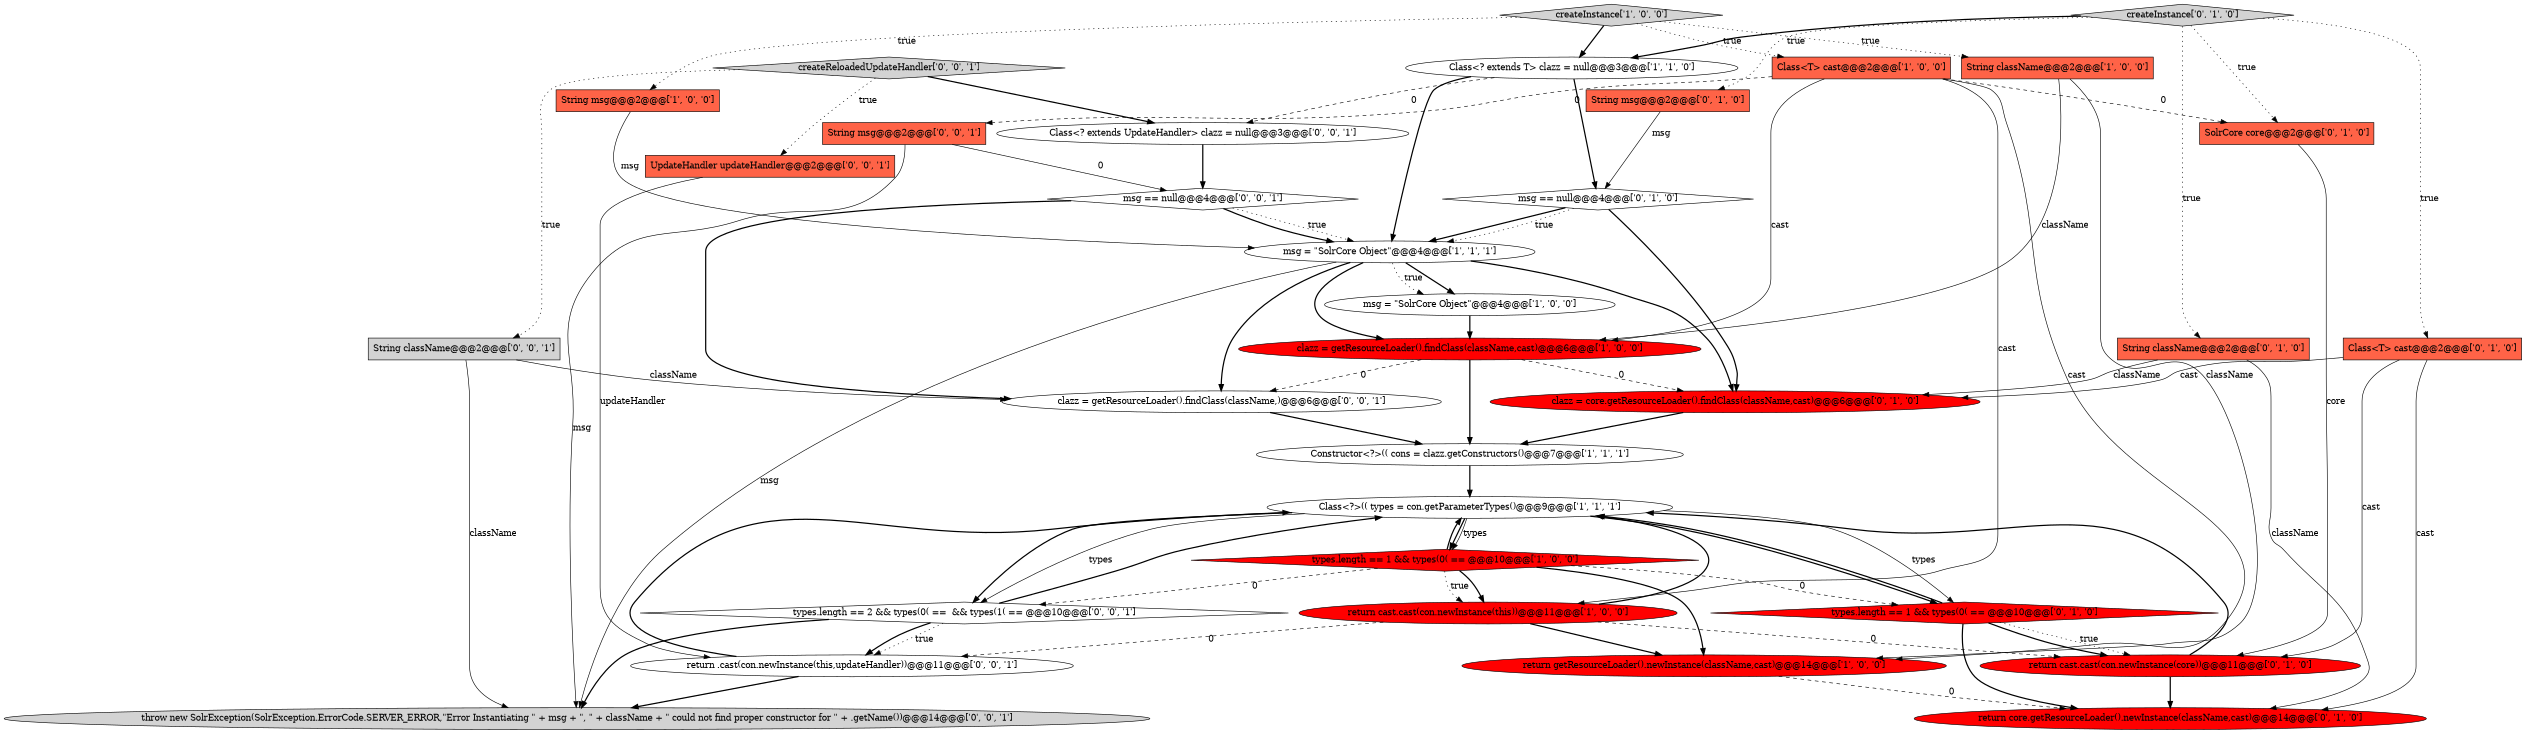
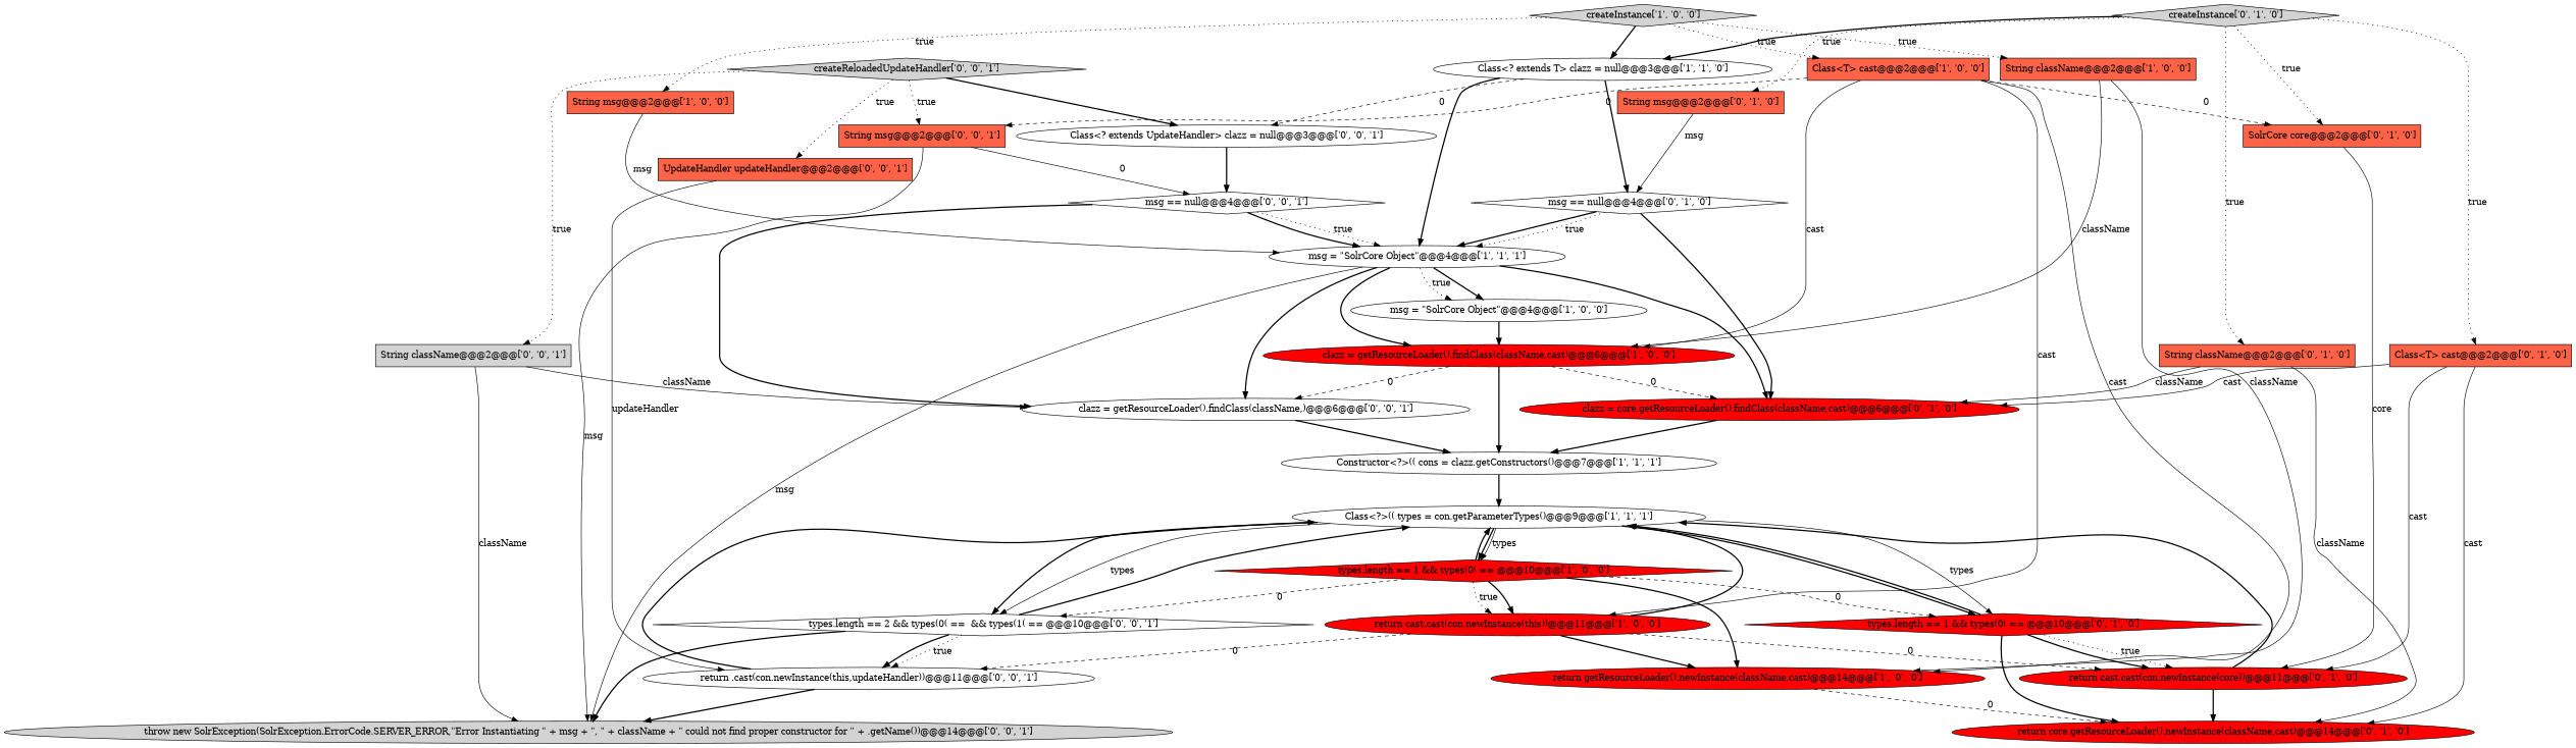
  digraph {
    node [fillcolor=white shape=ellipse style=filled]
    edge [style=bold]
    n1 [fillcolor=tomato label="String className@@@2@@@['1', '0', '0']" shape=box]
    n2 [fillcolor=red label="return getResourceLoader().newInstance(className,cast)@@@14@@@['1', '0', '0']"]
    n3 [fillcolor=red label="clazz = getResourceLoader().findClass(className,cast)@@@6@@@['1', '0', '0']"]
    n4 [fillcolor=red label="return core.getResourceLoader().newInstance(className,cast)@@@14@@@['0', '1', '0']"]
    n5 [fillcolor=red label="clazz = core.getResourceLoader().findClass(className,cast)@@@6@@@['0', '1', '0']"]
    n6 [label="Constructor<?>(( cons = clazz.getConstructors()@@@7@@@['1', '1', '1']"]
    n7 [label="clazz = getResourceLoader().findClass(className,)@@@6@@@['0', '0', '1']"]
    n8 [fillcolor=tomato label="String className@@@2@@@['0', '1', '0']" shape=box]
    n9 [fillcolor=lightgray label="createInstance['0', '1', '0']" shape=diamond]
    n10 [fillcolor=tomato label="String msg@@@2@@@['0', '1', '0']" shape=box]
    n11 [fillcolor=tomato label="SolrCore core@@@2@@@['0', '1', '0']" shape=box]
    n12 [fillcolor=tomato label="Class<T> cast@@@2@@@['0', '1', '0']" shape=box]
    n13 [label="Class<? extends T> clazz = null@@@3@@@['1', '1', '0']"]
    n14 [label="msg == null@@@4@@@['0', '1', '0']" shape=diamond]
    n15 [fillcolor=red label="return cast.cast(con.newInstance(core))@@@11@@@['0', '1', '0']"]
    n16 [label="msg = \"SolrCore Object\"@@@4@@@['1', '1', '1']"]
    n17 [label="Class<? extends UpdateHandler> clazz = null@@@3@@@['0', '0', '1']"]
    n18 [fillcolor=lightgray label="throw new SolrException(SolrException.ErrorCode.SERVER_ERROR,\"Error Instantiating \" + msg + \", \" + className + \" could not find proper constructor for \" + .getName())@@@14@@@['0', '0', '1']"]
    n19 [label="msg = \"SolrCore Object\"@@@4@@@['1', '0', '0']"]
    n20 [label="msg == null@@@4@@@['0', '0', '1']" shape=diamond]
    n21 [label="Class<?>(( types = con.getParameterTypes()@@@9@@@['1', '1', '1']"]
    n22 [label="types.length == 2 && types(0( ==  && types(1( == @@@10@@@['0', '0', '1']" shape=diamond]
    n23 [label="return .cast(con.newInstance(this,updateHandler))@@@11@@@['0', '0', '1']"]
    n24 [fillcolor=red label="types.length == 1 && types(0( == @@@10@@@['1', '0', '0']" shape=diamond]
    n25 [fillcolor=red label="types.length == 1 && types(0( == @@@10@@@['0', '1', '0']" shape=diamond]
    n26 [fillcolor=lightgray label="createReloadedUpdateHandler['0', '0', '1']" shape=diamond]
    n27 [fillcolor=tomato label="UpdateHandler updateHandler@@@2@@@['0', '0', '1']" shape=box]
    n28 [fillcolor=lightgray label="String className@@@2@@@['0', '0', '1']" shape=box]
    n29 [fillcolor=tomato label="String msg@@@2@@@['0', '0', '1']" shape=box]
    n30 [fillcolor=red label="return cast.cast(con.newInstance(this))@@@11@@@['1', '0', '0']"]
    n31 [fillcolor=tomato label="String msg@@@2@@@['1', '0', '0']" shape=box]
    n32 [fillcolor=lightgray label="createInstance['1', '0', '0']" shape=diamond]
    n33 [fillcolor=tomato label="Class<T> cast@@@2@@@['1', '0', '0']" shape=box]
    n1 -> n2 [label=className style=solid]
    n1 -> n3 [label=className style=solid]
    n2 -> n4 [label=0 style=dashed]
    n3 -> n5 [label=0 style=dashed]
    n3 -> n6
    n3 -> n7 [label=0 style=dashed]
    n5 -> n6
    n6 -> n21
    n7 -> n6
    n8 -> n4 [label=className style=solid]
    n8 -> n5 [label=className style=solid]
    n9 -> n8 [label=true style=dotted]
    n9 -> n10 [label=true style=dotted]
    n9 -> n11 [label=true style=dotted]
    n9 -> n12 [label=true style=dotted]
    n9 -> n13
    n10 -> n14 [label=msg style=solid]
    n11 -> n15 [label=core style=solid]
    n12 -> n4 [label=cast style=solid]
    n12 -> n5 [label=cast style=solid]
    n12 -> n15 [label=cast style=solid]
    n13 -> n14
    n13 -> n16
    n13 -> n17 [label=0 style=dashed]
    n14 -> n5
    n14 -> n16
    n14 -> n16 [label=true style=dotted]
    n15 -> n4
    n15 -> n21
    n16 -> n3
    n16 -> n5
    n16 -> n7
    n16 -> n18 [label=msg style=solid]
    n16 -> n19
    n16 -> n19 [label=true style=dotted]
    n17 -> n20
    n19 -> n3
    n20 -> n7
    n20 -> n16 [label=true style=dotted]
    n20 -> n16
    n21 -> n22
    n21 -> n22 [label=types style=solid]
    n21 -> n24
    n21 -> n24 [label=types style=solid]
    n21 -> n25 [label=types style=solid]
    n21 -> n25
    n22 -> n18
    n22 -> n21
    n22 -> n23 [label=true style=dotted]
    n22 -> n23
    n23 -> n18
    n23 -> n21
    n24 -> n2
    n24 -> n21
    n24 -> n22 [label=0 style=dashed]
    n24 -> n25 [label=0 style=dashed]
    n24 -> n30
    n24 -> n30 [label=true style=dotted]
    n25 -> n4
    n25 -> n15 [label=true style=dotted]
    n25 -> n15
    n25 -> n21
    n26 -> n17
    n26 -> n27 [label=true style=dotted]
    n26 -> n28 [label=true style=dotted]
+   n26 -> n29 [label=true style=dotted]
    n27 -> n23 [label=updateHandler style=solid]
    n28 -> n7 [label=className style=solid]
    n28 -> n18 [label=className style=solid]
    n29 -> n18 [label=msg style=solid]
    n29 -> n20 [label=0 style=solid]
    n30 -> n2
    n30 -> n15 [label=0 style=dashed]
    n30 -> n21
    n30 -> n23 [label=0 style=dashed]
    n31 -> n16 [label=msg style=solid]
    n32 -> n1 [label=true style=dotted]
    n32 -> n13
    n32 -> n31 [label=true style=dotted]
    n32 -> n33 [label=true style=dotted]
    n33 -> n2 [label=cast style=solid]
    n33 -> n3 [label=cast style=solid]
    n33 -> n11 [label=0 style=dashed]
    n33 -> n29 [label=0 style=dashed]
    n33 -> n30 [label=cast style=solid]
  }
